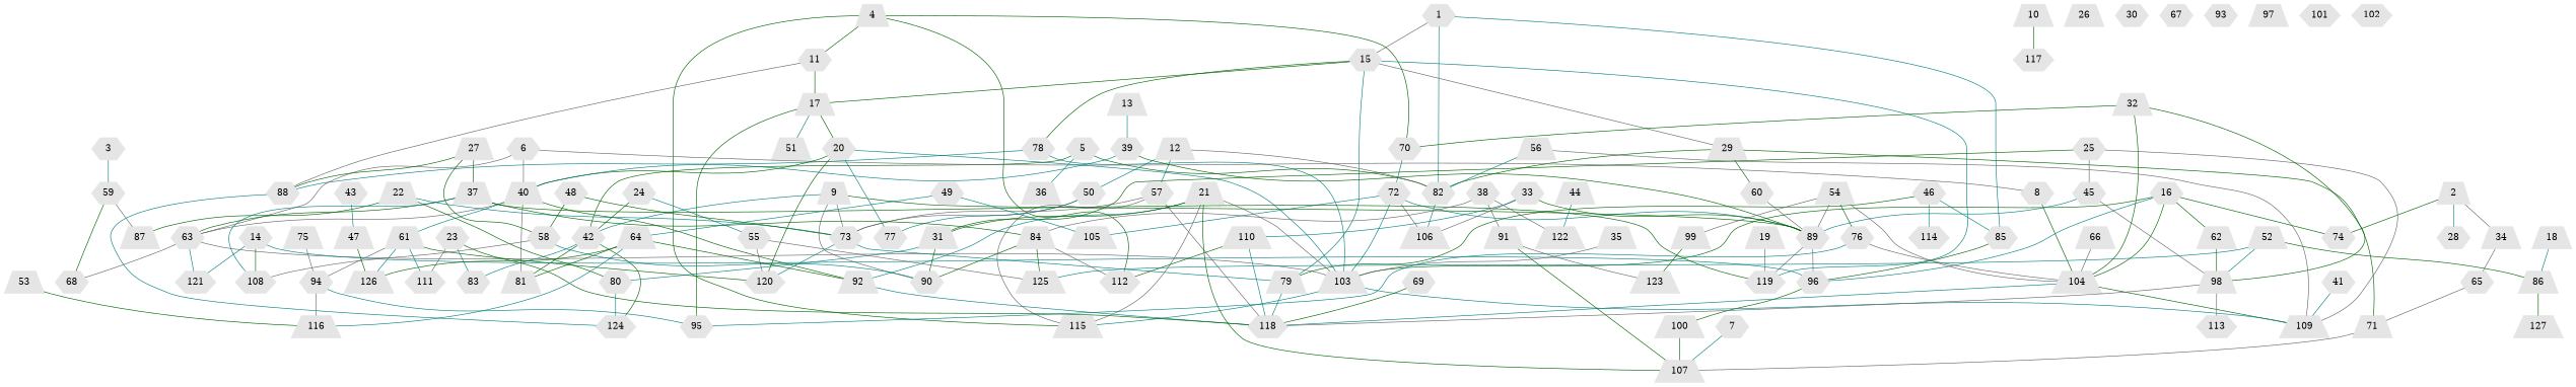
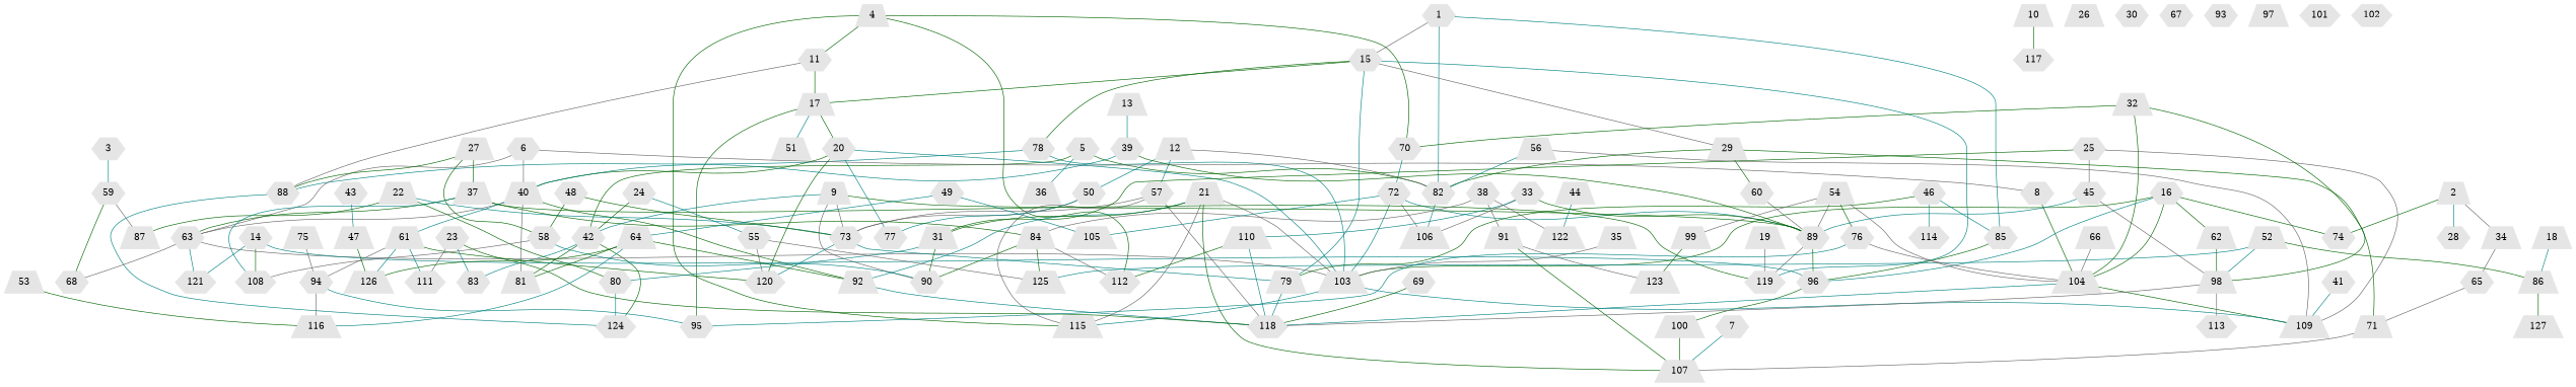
  graph {
    node [color=gray90 shape=hexagon style=filled]
    edge [color=darkgreen]
    1
    15
    82
    85
    17 [shape=trapezium]
    29 [shape=trapezium]
    78
    79 [shape=trapezium]
    119
    106 [shape=trapezium]
    96
    2 [shape=trapezium]
    28
    34 [shape=trapezium]
    74
    65
    3
    59
    87 [shape=trapezium]
    68
    4 [shape=trapezium]
    11
    70
    112
    115 [shape=trapezium]
    88
    72
    5
    36 [shape=trapezium]
    42
    83
    81 [shape=trapezium]
    124
    6
    8
    40 [shape=trapezium]
    63
    104 [shape=trapezium]
    61 [shape=trapezium]
    92 [shape=trapezium]
    121
    103 [shape=trapezium]
    107 [shape=trapezium]
    7
    118
    109 [shape=trapezium]
    9 [shape=trapezium]
    73
    89
    90
    120
    10 [shape=trapezium]
    117
    111
    126 [shape=trapezium]
    94
    20
    51 [shape=trapezium]
    95
    12 [shape=trapezium]
    50
    57
    77
    13 [shape=trapezium]
    39
    14
    108
    100 [shape=trapezium]
    60
    71 [shape=trapezium]
    16
    62 [shape=trapezium]
    98 [shape=trapezium]
    18 [shape=trapezium]
    86 [shape=trapezium]
    127 [shape=trapezium]
    19 [shape=trapezium]
    21 [shape=trapezium]
    31 [shape=trapezium]
    80
    22 [shape=trapezium]
    23
    24
    55
    125 [shape=trapezium]
    25
    45
    26 [shape=trapezium]
    27 [shape=trapezium]
    37 [shape=trapezium]
    58
    84 [shape=trapezium]
    30
    32 [shape=trapezium]
    113
    33
    110 [shape=trapezium]
    35 [shape=trapezium]
    38
    91 [shape=trapezium]
    122 [shape=trapezium]
    123 [shape=trapezium]
    41
    47 [shape=trapezium]
    43
    44 [shape=trapezium]
    46
    114
    48
    64 [shape=trapezium]
    49
    105 [shape=trapezium]
    116 [shape=trapezium]
    52 [shape=trapezium]
    53 [shape=trapezium]
    54 [shape=trapezium]
    76
    99 [shape=trapezium]
    56 [shape=trapezium]
    66 [shape=trapezium]
    67
    69
    75 [shape=trapezium]
    93
    97 [shape=trapezium]
    101
    102
    1 -- 15 [color=gray40]
    1 -- 82 [color=teal]
    1 -- 85 [color=teal]
    15 -- 17
    15 -- 29 [color=gray40]
    15 -- 78
    15 -- 79 [color=teal]
    15 -- 119 [color=teal]
    82 -- 106 [color=teal]
    85 -- 96
    17 -- 20
    17 -- 51 [color=teal]
    17 -- 95
    29 -- 82
    29 -- 60
    29 -- 71
    78 -- 88 [color=teal]
    78 -- 103 [color=teal]
    79 -- 118 [color=teal]
    96 -- 100
    2 -- 28 [color=teal]
    2 -- 34 [color=gray40]
    2 -- 74
    34 -- 65 [color=gray40]
    65 -- 71 [color=gray40]
    3 -- 59 [color=teal]
    59 -- 87 [color=gray40]
    59 -- 68
    4 -- 11
    4 -- 70
    4 -- 112
    4 -- 115
    11 -- 17
    11 -- 88 [color=gray40]
    70 -- 72 [color=teal]
    88 -- 124 [color=teal]
    72 -- 106 [color=gray40]
    72 -- 103 [color=teal]
    72 -- 89 [color=teal]
    72 -- 105 [color=teal]
    5 -- 82
    5 -- 36 [color=teal]
    5 -- 42
    42 -- 83 [color=teal]
    42 -- 81
    42 -- 124
    6 -- 8 [color=gray40]
    6 -- 40 [color=gray40]
    6 -- 63 [color=gray40]
    8 -- 104
    40 -- 81 [color=gray40]
    40 -- 63 [color=gray40]
    40 -- 61 [color=teal]
    40 -- 92
    63 -- 68 [color=gray40]
    63 -- 121 [color=teal]
    63 -- 103 [color=gray40]
    104 -- 118 [color=teal]
    104 -- 109
    61 -- 120
    61 -- 111 [color=teal]
    61 -- 126 [color=teal]
    61 -- 94 [color=gray40]
    92 -- 118 [color=teal]
    103 -- 115 [color=teal]
    103 -- 109 [color=teal]
    7 -- 107 [color=teal]
    9 -- 42 [color=teal]
    9 -- 73 [color=gray40]
    9 -- 89
    9 -- 90 [color=gray40]
    73 -- 79 [color=teal]
    73 -- 120 [color=teal]
    89 -- 119 [color=gray40]
-   89 -- 96 [color=gray40]
+   89 -- 96
    10 -- 117
    94 -- 95 [color=teal]
    94 -- 116 [color=gray40]
    20 -- 40
    20 -- 103 [color=teal]
    20 -- 120
    20 -- 77 [color=teal]
    12 -- 82 [color=gray40]
    12 -- 50 [color=teal]
    12 -- 57 [color=teal]
    50 -- 73 [color=gray40]
    50 -- 77 [color=teal]
    57 -- 115 [color=gray40]
    57 -- 118 [color=gray40]
    57 -- 73 [color=gray40]
    13 -- 39 [color=teal]
    39 -- 40 [color=teal]
    39 -- 89
    14 -- 96 [color=teal]
    14 -- 121 [color=teal]
    14 -- 108
    100 -- 107
    60 -- 89 [color=gray40]
    71 -- 107 [color=gray40]
    16 -- 96 [color=teal]
    16 -- 74
    16 -- 104
    16 -- 103
    16 -- 62
    62 -- 98
    98 -- 118 [color=gray40]
    98 -- 113 [color=gray40]
    18 -- 86 [color=teal]
    86 -- 127
    19 -- 119 [color=gray40]
    21 -- 115 [color=gray40]
    21 -- 92 [color=teal]
    21 -- 103 [color=gray40]
    21 -- 107
    21 -- 31
    31 -- 90
    31 -- 80 [color=teal]
    80 -- 124 [color=teal]
    22 -- 87
    22 -- 73 [color=teal]
    22 -- 80
    23 -- 83 [color=teal]
    23 -- 118
    23 -- 111 [color=gray40]
    24 -- 42
    24 -- 55 [color=teal]
    55 -- 120 [color=gray40]
    55 -- 125 [color=gray40]
    25 -- 109 [color=gray40]
    25 -- 31
    25 -- 45 [color=gray40]
    45 -- 89 [color=teal]
    45 -- 98 [color=gray40]
    27 -- 88
    27 -- 37
    27 -- 58
    37 -- 119
    37 -- 63
    37 -- 108 [color=teal]
    37 -- 84
    58 -- 90 [color=teal]
    58 -- 108 [color=gray40]
    84 -- 112 [color=gray40]
    84 -- 90
    84 -- 125
    32 -- 70
    32 -- 104
    32 -- 98
    33 -- 106 [color=gray40]
    33 -- 89
    33 -- 110 [color=teal]
    110 -- 112
    110 -- 118 [color=teal]
    35 -- 103 [color=gray40]
    38 -- 84 [color=gray40]
    38 -- 91 [color=gray40]
    38 -- 122 [color=gray40]
    91 -- 107
    91 -- 123 [color=gray40]
    41 -- 109 [color=teal]
    47 -- 126
    43 -- 47 [color=teal]
    44 -- 122 [color=teal]
    46 -- 85 [color=teal]
    46 -- 79
    46 -- 114 [color=teal]
    48 -- 73
    48 -- 58
    64 -- 81
    64 -- 92
    64 -- 126
    64 -- 116 [color=teal]
    49 -- 64 [color=teal]
    49 -- 105 [color=teal]
    52 -- 98 [color=teal]
    52 -- 86
    52 -- 125 [color=teal]
    53 -- 116
    54 -- 104 [color=gray40]
    54 -- 89 [color=gray40]
    54 -- 76
    54 -- 99 [color=gray40]
    76 -- 104 [color=gray40]
    76 -- 95 [color=teal]
    99 -- 123
    56 -- 82 [color=teal]
    56 -- 109 [color=gray40]
    66 -- 104 [color=gray40]
    69 -- 118
    75 -- 94 [color=gray40]
  }
